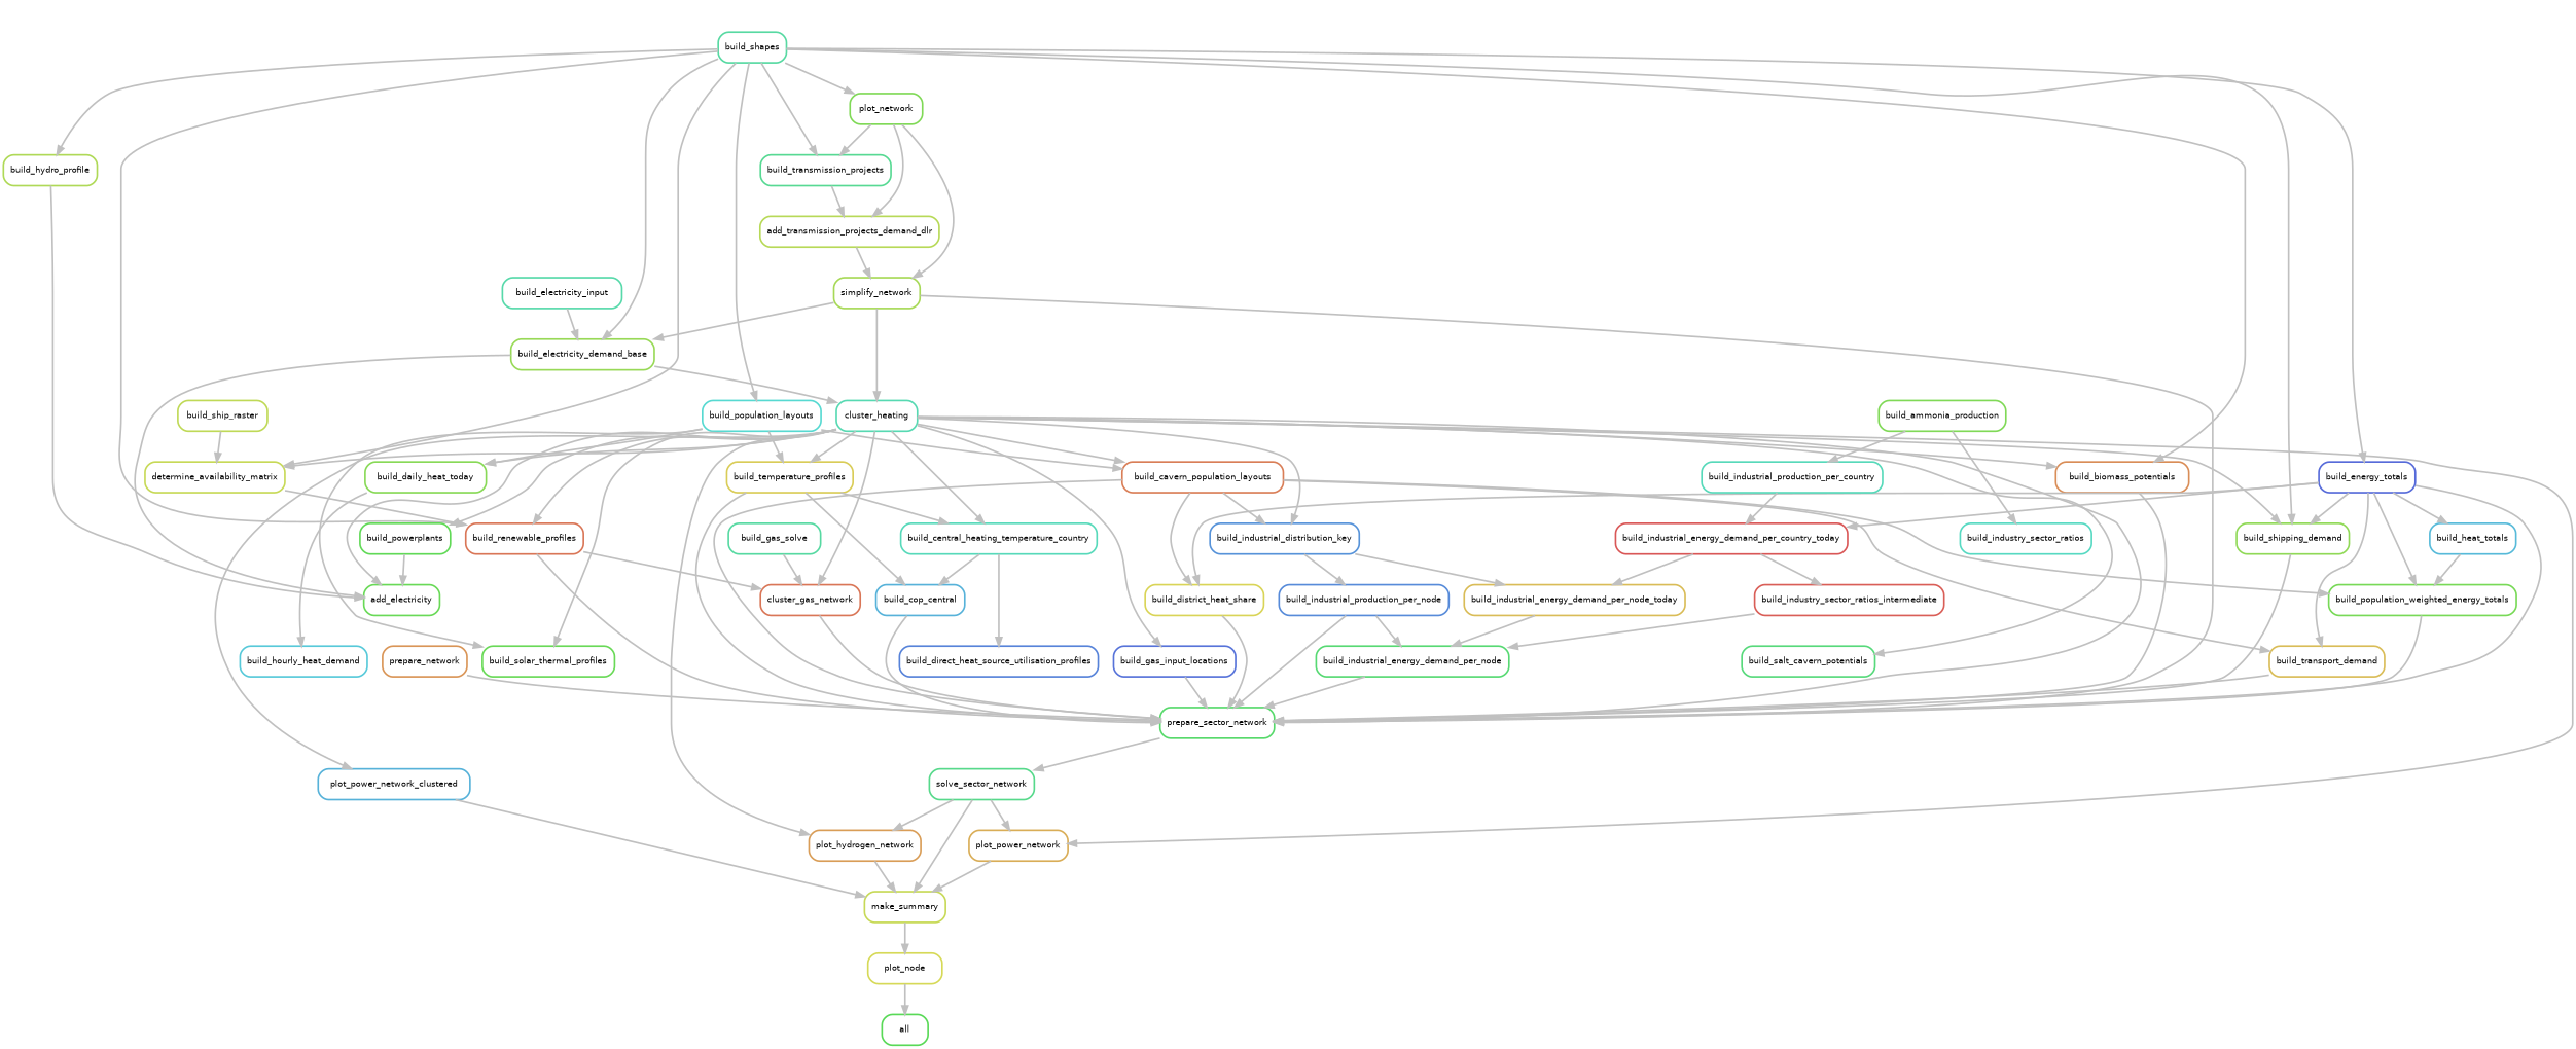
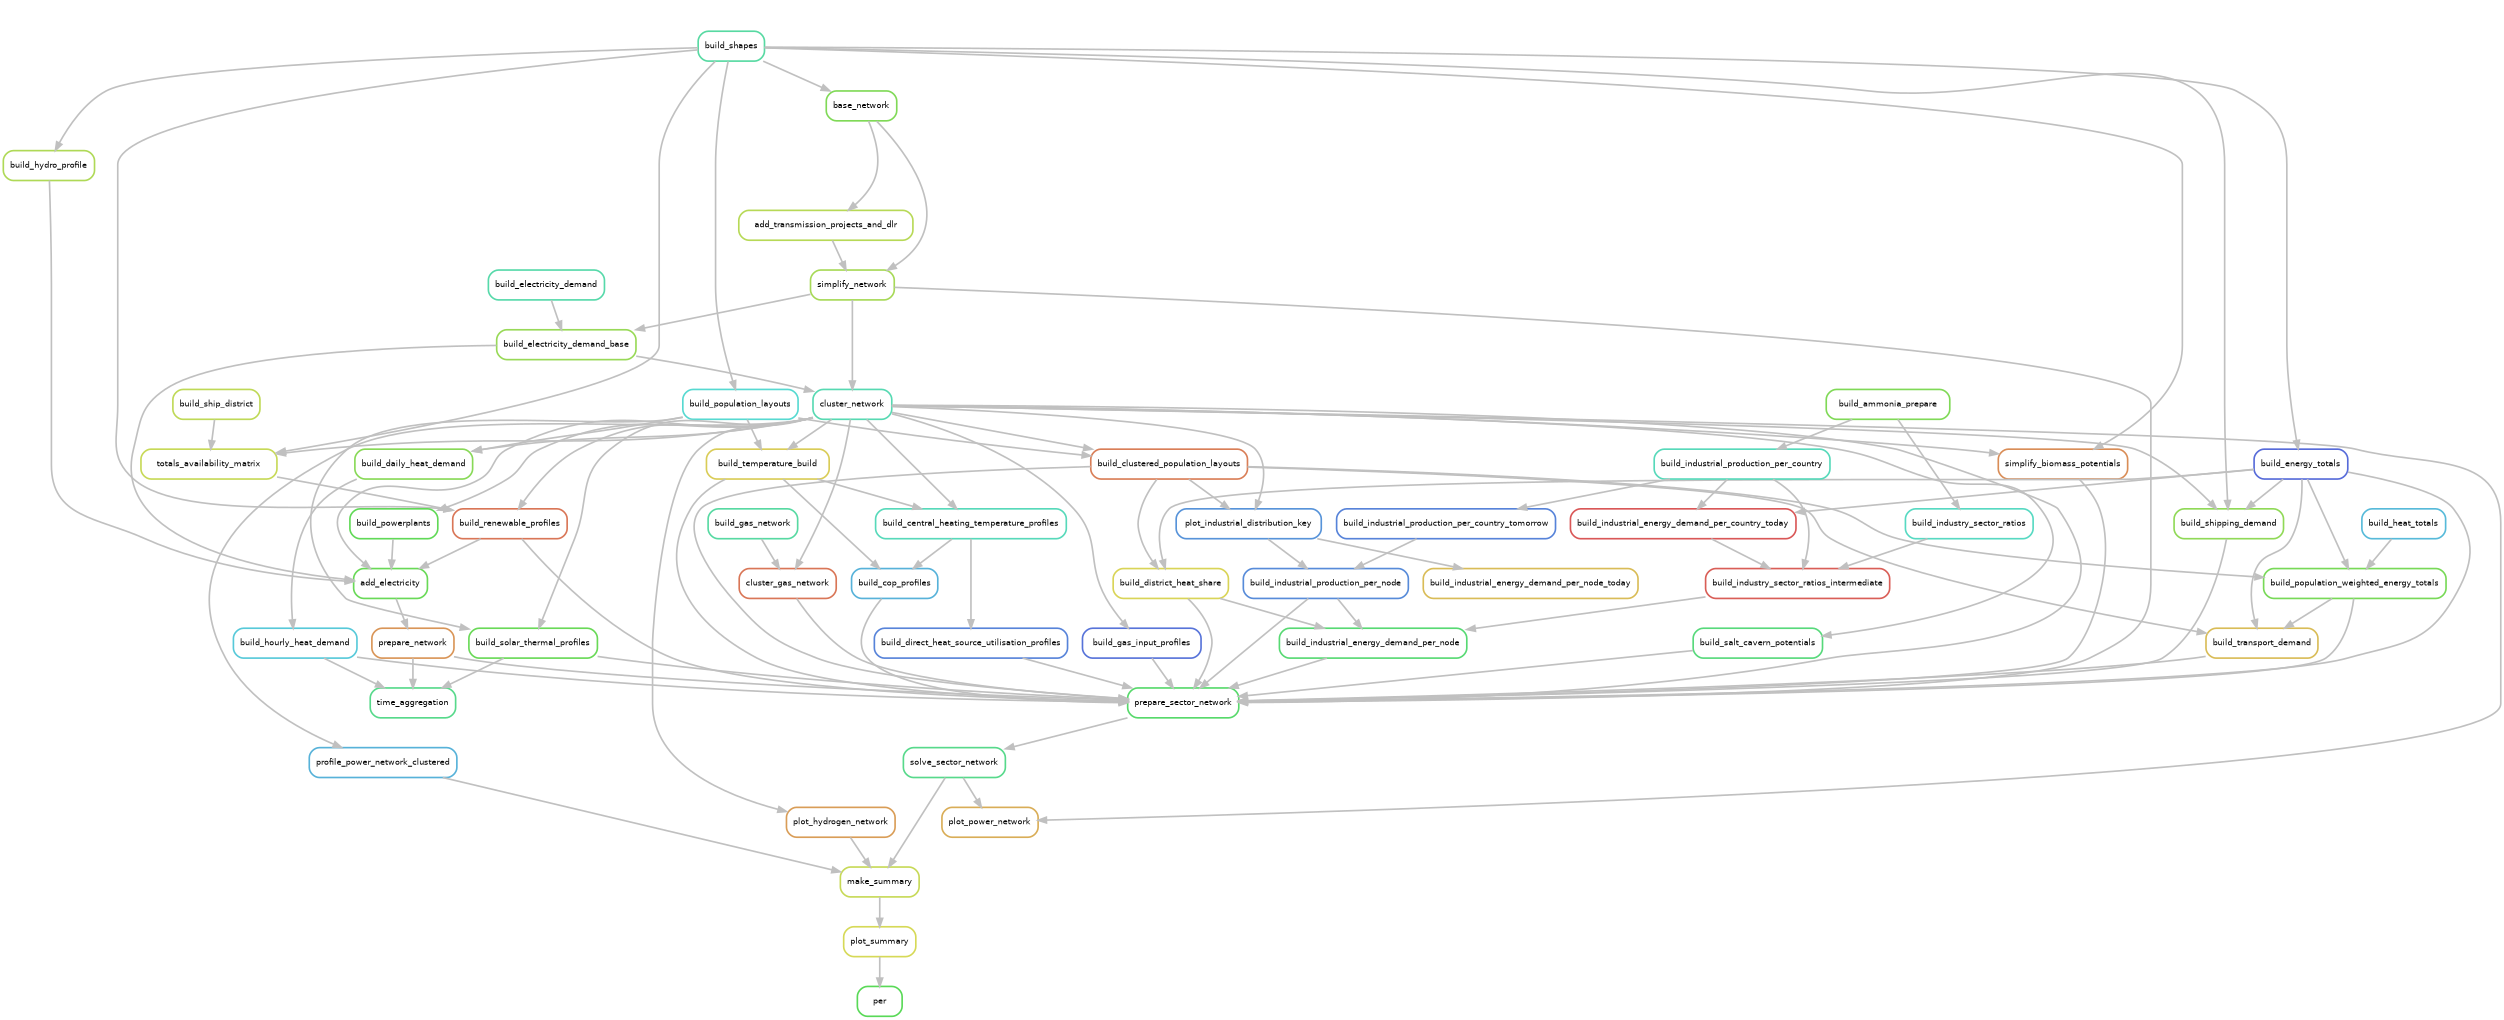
  digraph {
    bgcolor=white
    fontname="DejaVu Sans"
    node [color="0.19 0.6 0.85" fontname="DejaVu Sans" fontsize=10 penwidth=2 shape=box style=rounded]
    edge [color=grey fontname="DejaVu Sans" penwidth=2]
-   n1 [color="0.33 0.6 0.85" label=all]
-   n2 [color="0.17 0.6 0.85" label=plot_node]
+   n1 [color="0.33 0.6 0.85" label=per]
+   n2 [color="0.17 0.6 0.85" label=plot_summary]
    n3 [label=make_summary]
    n4 [color="0.40 0.6 0.85" label=solve_sector_network]
    n5 [color="0.11 0.6 0.85" label=plot_power_network]
    n6 [color="0.09 0.6 0.85" label=plot_hydrogen_network]
    n7 [color="0.36 0.6 0.85" label=prepare_sector_network]
    n8 [color="0.04 0.6 0.85" label=build_renewable_profiles]
    n9 [color="0.31 0.6 0.85" label=add_electricity]
    n10 [color="0.08 0.6 0.85" label=prepare_network]
-   n11 [label=determine_availability_matrix]
-   n12 [color="0.20 0.6 0.85" label=build_ship_raster]
+   n11 [label=totals_availability_matrix]
+   n12 [color="0.20 0.6 0.85" label=build_ship_district]
    n13 [color="0.43 0.6 0.85" label=build_shapes]
-   n14 [color="0.28 0.6 0.85" label=plot_network]
-   n15 [color="0.41 0.6 0.85" label=build_transmission_projects]
+   n14 [color="0.28 0.6 0.85" label=base_network]
    n16 [color="0.25 0.6 0.85" label=build_electricity_demand_base]
    n17 [color="0.22 0.6 0.85" label=build_hydro_profile]
    n18 [color="0.49 0.6 0.85" label=build_population_layouts]
    n19 [color="0.64 0.6 0.85" label=build_energy_totals]
    n20 [color="0.26 0.6 0.85" label=build_shipping_demand]
-   n21 [color="0.07 0.6 0.85" label=build_biomass_potentials]
+   n21 [color="0.07 0.6 0.85" label=simplify_biomass_potentials]
    n22 [color="0.23 0.6 0.85" label=simplify_network]
-   n23 [color="0.21 0.6 0.85" label=add_transmission_projects_demand_dlr]
-   n24 [color="0.45 0.6 0.85" label=cluster_heating]
-   n25 [color="0.27 0.6 0.85" label=build_daily_heat_today]
+   n23 [color="0.21 0.6 0.85" label=add_transmission_projects_and_dlr]
+   n24 [color="0.45 0.6 0.85" label=cluster_network]
+   n25 [color="0.27 0.6 0.85" label=build_daily_heat_demand]
    n26 [color="0.31 0.6 0.85" label=build_solar_thermal_profiles]
-   n27 [color="0.05 0.6 0.85" label=build_cavern_population_layouts]
-   n28 [color="0.15 0.6 0.85" label=build_temperature_profiles]
+   n27 [color="0.05 0.6 0.85" label=build_clustered_population_layouts]
+   n28 [color="0.15 0.6 0.85" label=build_temperature_build]
    n29 [color="0.29 0.6 0.85" label=build_population_weighted_energy_totals]
    n30 [color="0.13 0.6 0.85" label=build_transport_demand]
    n31 [color="0.54 0.6 0.85" label=build_heat_totals]
    n32 [color="0.00 0.6 0.85" label=build_industrial_energy_demand_per_country_today]
    n33 [color="0.16 0.6 0.85" label=build_district_heat_share]
    n34 [color="0.04 0.6 0.85" label=cluster_gas_network]
-   n35 [color="0.63 0.6 0.85" label=build_gas_input_locations]
+   n35 [color="0.63 0.6 0.85" label=build_gas_input_profiles]
    n36 [color="0.32 0.6 0.85" label=build_powerplants]
    n37 [color="0.38 0.6 0.85" label=build_salt_cavern_potentials]
-   n38 [color="0.59 0.6 0.85" label=build_industrial_distribution_key]
-   n39 [color="0.46 0.6 0.85" label=build_central_heating_temperature_country]
-   n40 [color="0.55 0.6 0.85" label=plot_power_network_clustered]
+   n38 [color="0.59 0.6 0.85" label=plot_industrial_distribution_key]
+   n39 [color="0.46 0.6 0.85" label=build_central_heating_temperature_profiles]
+   n40 [color="0.55 0.6 0.85" label=profile_power_network_clustered]
    n41 [color="0.52 0.6 0.85" label=build_hourly_heat_demand]
-   n43 [color="0.55 0.6 0.85" label=build_cop_central]
+   n42 [color="0.40 0.6 0.85" label=time_aggregation]
+   n43 [color="0.55 0.6 0.85" label=build_cop_profiles]
    n44 [color="0.13 0.6 0.85" label=build_industrial_energy_demand_per_node_today]
    n45 [color="0.60 0.6 0.85" label=build_industrial_production_per_node]
    n46 [color="0.61 0.6 0.85" label=build_direct_heat_source_utilisation_profiles]
-   n47 [color="0.44 0.6 0.85" label=build_electricity_input]
-   n48 [color="0.43 0.6 0.85" label=build_gas_solve]
+   n47 [color="0.44 0.6 0.85" label=build_electricity_demand]
+   n48 [color="0.43 0.6 0.85" label=build_gas_network]
    n49 [color="0.01 0.6 0.85" label=build_industry_sector_ratios_intermediate]
    n50 [color="0.37 0.6 0.85" label=build_industrial_energy_demand_per_node]
    n51 [color="0.47 0.6 0.85" label=build_industry_sector_ratios]
-   n52 [color="0.28 0.6 0.85" label=build_ammonia_production]
+   n52 [color="0.28 0.6 0.85" label=build_ammonia_prepare]
    n53 [color="0.46 0.6 0.85" label=build_industrial_production_per_country]
+   n54 [color="0.61 0.6 0.85" label=build_industrial_production_per_country_tomorrow]
    n2 -> n1
    n3 -> n2
    n4 -> n3
    n4 -> n5
-   n4 -> n6
-   n5 -> n3
    n6 -> n3
    n7 -> n4
    n8 -> n7
-   n8 -> n34
+   n8 -> n9
+   n9 -> n10
    n10 -> n7
+   n10 -> n42
    n11 -> n8
    n12 -> n11
    n13 -> n8
    n13 -> n11
    n13 -> n14
-   n13 -> n15
-   n13 -> n16
    n13 -> n17
    n13 -> n18
    n13 -> n19
    n13 -> n20
    n13 -> n21
-   n14 -> n15
    n14 -> n22
    n14 -> n23
-   n15 -> n23
    n16 -> n9
    n16 -> n24
    n17 -> n9
    n18 -> n25
    n18 -> n26
    n18 -> n27
    n18 -> n28
    n19 -> n7
    n19 -> n20
    n19 -> n29
    n19 -> n30
-   n19 -> n31
    n19 -> n32
    n19 -> n33
    n20 -> n7
    n21 -> n7
    n22 -> n7
    n22 -> n16
    n22 -> n24
    n23 -> n22
    n24 -> n5
    n24 -> n6
    n24 -> n7
    n24 -> n8
    n24 -> n9
    n24 -> n11
    n24 -> n20
    n24 -> n21
    n24 -> n25
    n24 -> n26
    n24 -> n27
    n24 -> n28
    n24 -> n34
    n24 -> n35
    n24 -> n36
    n24 -> n37
    n24 -> n38
    n24 -> n39
    n24 -> n40
    n25 -> n41
+   n26 -> n7
+   n26 -> n42
    n27 -> n7
    n27 -> n29
    n27 -> n30
    n27 -> n33
    n27 -> n38
    n28 -> n7
    n28 -> n39
    n28 -> n43
    n29 -> n7
+   n29 -> n30
    n30 -> n7
    n31 -> n29
-   n32 -> n44
    n32 -> n49
    n33 -> n7
    n34 -> n7
    n35 -> n7
    n36 -> n9
+   n37 -> n7
    n38 -> n44
    n38 -> n45
    n39 -> n43
    n39 -> n46
    n40 -> n3
+   n41 -> n7
+   n41 -> n42
    n43 -> n7
-   n44 -> n50
+   n33 -> n50
    n45 -> n7
    n45 -> n50
+   n46 -> n7
    n47 -> n16
    n48 -> n34
    n49 -> n50
    n50 -> n7
+   n51 -> n49
    n52 -> n51
    n52 -> n53
    n53 -> n32
+   n53 -> n49
+   n53 -> n54
+   n54 -> n45
  }
